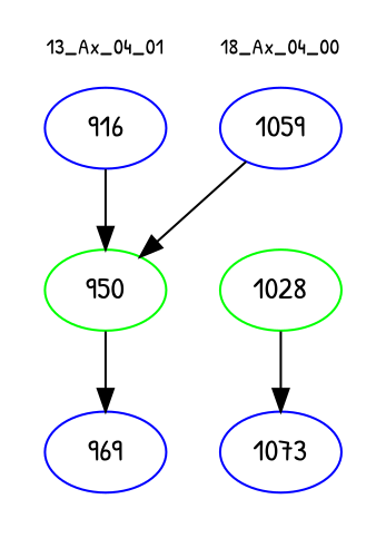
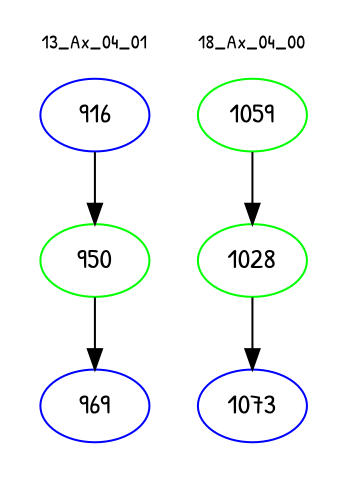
  digraph {
    fontname="Patrick Hand"
    node [color=blue fontname="Patrick Hand"]
    edge [color=black fontname="Patrick Hand"]
    n1 [label=916]
    n2 [color=green label=950]
    n3 [label=969]
-   n4 [label=1059]
+   n4 [color=green label=1059]
    n5 [color=green label=1028]
    n6 [label=1073]
    subgraph cluster_1 {
      color=white
      fontsize=10
      label="13_Ax_04_01"
      n1
      n2
      n3
    }
    subgraph cluster_2 {
      color=white
      fontsize=10
      label="18_Ax_04_00"
      n4
      n5
      n6
    }
    n1 -> n2
    n2 -> n3
-   n4 -> n2
+   n4 -> n5
    n5 -> n6
  }
